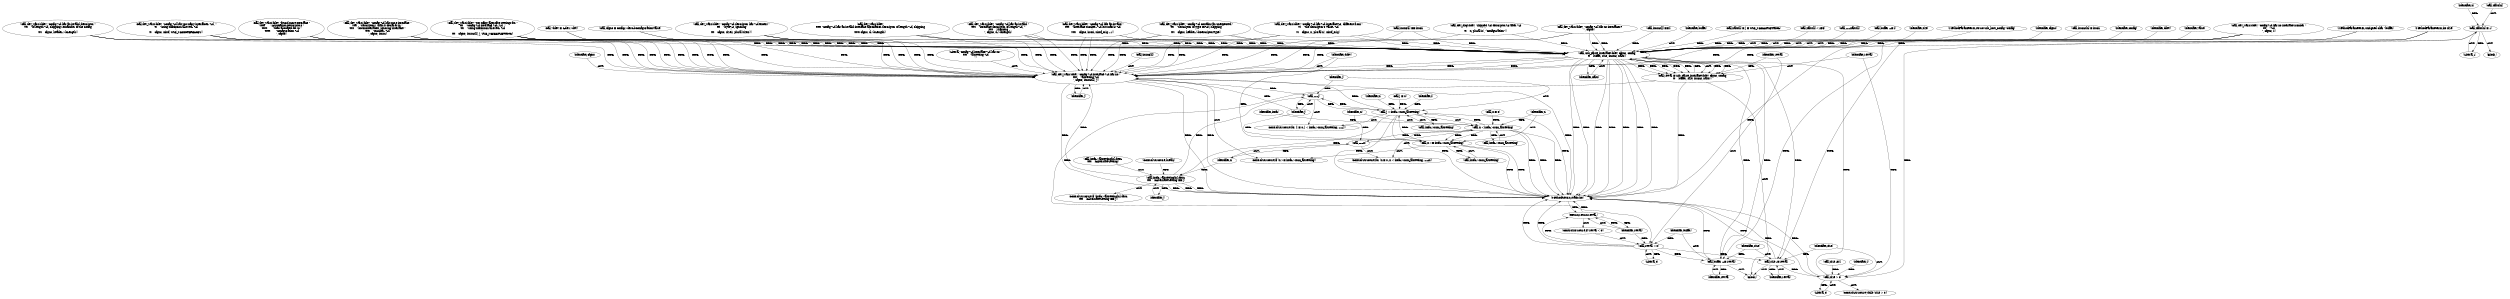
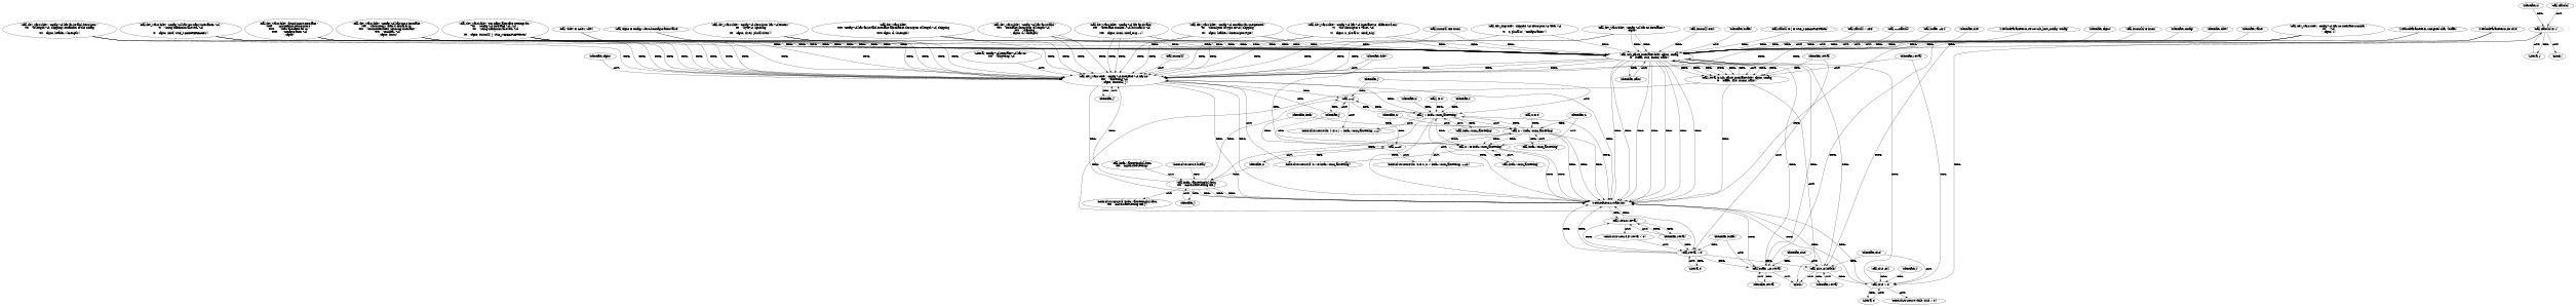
  digraph {
    n1 [label="(Call,nalts[n] = 1)"]
    n2 [label="(Call,usb_parse_interface(ddev, cfgno, config,\n\t\t    buffer, size, inums, nalts))"]
    n3 [label="(Literal,1)"]
    n4 [label="(MethodReturn,static int)"]
    n5 [label="(Block,)"]
    n6 [label="(Call,retval = usb_parse_interface(ddev, cfgno, config,\n\t\t    buffer, size, inums, nalts))"]
    n7 [label="(Call,buffer += retval)"]
-   n8 [label="(Call,size -= retval)"]
+   n8 [label="(Call,size -= header)"]
    n9 [label="(Call,dev_warn(ddev, \"config %d interface %d has no \"\n\t\t\t\t    \"altsetting %d\n\", cfgno, inums[i], j))"]
    n10 [label="(Identifier,nalts)"]
-   n11 [label="(Return,return retval;)"]
+   n11 [label="(Call,return retval;)"]
    n12 [label="(Call,retval < 0)"]
    n13 [label="(Block,)"]
    n14 [label="(Identifier,retval)"]
    n15 [label="(Call,size > 0)"]
    n16 [label="(Identifier,retval)"]
    n17 [label="(Call,++j)"]
    n18 [label="(Identifier,j)"]
    n19 [label="(ControlStructure,if (n >= intfc->num_altsetting))"]
    n20 [label="(Literal,0)"]
    n21 [label="(ControlStructure,if (retval < 0))"]
    n22 [label="(Identifier,retval)"]
    n23 [label="(Literal,0)"]
    n24 [label="(ControlStructure,while (size > 0))"]
    n25 [label="(Call,j < intfc->num_altsetting)"]
    n26 [label="(Identifier,j)"]
    n27 [label="(ControlStructure,for (j = 0; j < intfc->num_altsetting; ++j))"]
    n28 [label="(Call,n < intfc->num_altsetting)"]
    n29 [label="(Call,intfc->altsetting[n].desc.\n\t\t\t\t    bAlternateSetting == j)"]
    n30 [label="(Call,intfc->num_altsetting)"]
    n31 [label="(Call,n >= intfc->num_altsetting)"]
    n32 [label="(Call,++n)"]
    n33 [label="(ControlStructure,for (n = 0; n < intfc->num_altsetting; ++n))"]
    n34 [label="(Call,intfc->num_altsetting)"]
    n35 [label="(Identifier,j)"]
    n36 [label="(ControlStructure,if (intfc->altsetting[n].desc.\n\t\t\t\t    bAlternateSetting == j))"]
    n37 [label="(Identifier,n)"]
    n38 [label="(Call,intfc->num_altsetting)"]
    n39 [label="(Identifier,cfgno)"]
    n40 [label="(Call,intfc->altsetting[n].desc.\n\t\t\t\t    bAlternateSetting)"]
    n41 [label="(MethodParameterIn,int size)"]
    n42 [label="(Identifier,size)"]
    n43 [label="(Call,dev_warn(ddev, \"config %d has an invalid \"\n\t\t\t\t    \"interface number: %d but max is %d\n\",\n\t\t\t\t    cfgno, inum, nintf_orig - 1))"]
    n44 [label="(Call,inums[j] == i)"]
    n45 [label="(Identifier,retval)"]
    n46 [label="(Identifier,buffer)"]
    n47 [label="(Call,dev_warn(ddev, \"config %d has an invalid descriptor \"\n\t\t\t    \"of length %d, skipping remainder of the config\n\",\n\t\t\t    cfgno, header->bLength))"]
    n48 [label="(Identifier,n)"]
    n49 [label="(Call,n = 0)"]
    n50 [label="(Call,dev_warn(ddev, \"config %d has too many interfaces: %d, \"\n\t\t    \"using maximum allowed: %d\n\",\n\t\t    cfgno, nintf, USB_MAXINTERFACES))"]
    n51 [label="(Call,dev_warn(ddev, \"found more Interface \"\n \t\t\t\t\t       \"Association Descriptors \"\n \t\t\t\t\t       \"than allocated for in \"\n \t\t\t\t\t       \"configuration %d\n\", cfgno))"]
    n52 [label="(Call,nalts[i] = j = USB_MAXALTSETTING)"]
    n53 [label="(Call,nalts[i] < 255)"]
    n54 [label="(Call,++nalts[i])"]
    n55 [label="(Call,dev_warn(ddev, \"config %d has more interface \"\n\t\t\t\t    \"descriptors, than it declares in \"\n\t\t\t\t    \"bNumInterfaces, ignoring interface \"\n\t\t\t\t    \"number: %d\n\", cfgno, inum))"]
    n56 [label="(Call,j = 0)"]
    n57 [label="(Call,cfgno = config->desc.bConfigurationValue)"]
    n58 [label="(Call,buffer += i)"]
    n59 [label="(Call,dev_warn(ddev, \"config %d descriptor has %d excess \"\n\t\t\t    \"byte%s, ignoring\n\",\n\t\t\t    cfgno, size2, plural(size2)))"]
    n60 [label="(Call,dev_warn(ddev,\n\t\t\t\t\t \"config %d has an invalid interface association descriptor of length %d, skipping\n\",\n\t\t\t\t\t cfgno, d->bLength))"]
    n61 [label="(Call,nalts[n])"]
    n62 [label="(Identifier,n)"]
    n63 [label="(Identifier,i)"]
    n64 [label="(Call,dev_warn(ddev, \"config %d has an invalid \"\n\t\t\t\t    \"interface descriptor of length %d, \"\n\t\t\t\t    \"skipping\n\", cfgno, d->bLength))"]
    n65 [label="(Call,dev_warn(ddev, \"config %d has no interfaces?\n\", cfgno))"]
    n66 [label="(Call,dev_dbg(ddev, \"skipped %d descriptor%s after %s\n\",\n\t\t    n, plural(n), \"configuration\"))"]
    n67 [label="(Identifier,intfc)"]
    n68 [label="(Identifier,size)"]
    n69 [label="(Call,dev_warn(ddev, \"config %d has %d interface%s, different from \"\n\t\t    \"the descriptor's value: %d\n\",\n\t\t    cfgno, n, plural(n), nintf_orig))"]
    n70 [label="(MethodParameterIn,struct usb_host_config *config)"]
    n71 [label="(Call,dev_warn(ddev, \"config %d contains an unexpected \"\n\t\t\t    \"descriptor of type 0x%X, skipping\n\",\n\t\t\t    cfgno, header->bDescriptorType))"]
    n72 [label="(Identifier,size)"]
    n73 [label="(Call,inums[i] == inum)"]
    n74 [label="(Call,size -= i)"]
    n75 [label="(Identifier,ddev)"]
    n76 [label="(Identifier,cfgno)"]
    n77 [label="(Call,inums[n] = inum)"]
    n78 [label="(Identifier,j)"]
    n79 [label="(Call,inums[i])"]
    n80 [label="(Identifier,buffer)"]
    n81 [label="(MethodParameterIn,unsigned char *buffer)"]
    n82 [label="(Identifier,config)"]
    n83 [label="(Identifier,n)"]
    n84 [label="(Call,dev_warn(ddev, \"config %d has no interface number \"\n\t\t\t    \"%d\n\", cfgno, i))"]
    n85 [label="(Identifier,i)"]
    n86 [label="(Call,dev_warn(ddev, \"too many alternate settings for \"\n\t\t\t    \"config %d interface %d: %d, \"\n\t\t\t    \"using maximum allowed: %d\n\",\n\t\t\t    cfgno, inums[i], j, USB_MAXALTSETTING))"]
    n87 [label="(Call,*ddev = &dev->dev)"]
    n88 [label="(Literal,\"config %d interface %d has no \"\n\t\t\t\t    \"altsetting %d\n\")"]
    n89 [label="(Identifier,ddev)"]
    n90 [label="(Identifier,retval)"]
    n91 [label="(Identifier,n)"]
    n92 [label="(Identifier,value)"]
    n93 [label="(ControlStructure,break;)"]
    n1 -> n2 [label="DDG: "]
    n1 -> n3 [label="CFG: "]
    n1 -> n4 [label="DDG: "]
    n1 -> n5 [label="AST: "]
    n2 -> n4 [label="DDG: "]
    n2 -> n4 [label="DDG: "]
    n2 -> n4 [label="DDG: "]
    n2 -> n4 [label="DDG: "]
    n2 -> n4 [label="DDG: "]
    n2 -> n4 [label="DDG: "]
    n2 -> n4 [label="DDG: "]
    n2 -> n6 [label="AST: "]
    n2 -> n6 [label="DDG: "]
    n2 -> n6 [label="DDG: "]
    n2 -> n6 [label="DDG: "]
    n2 -> n6 [label="DDG: "]
    n2 -> n6 [label="DDG: "]
    n2 -> n6 [label="DDG: "]
    n2 -> n6 [label="DDG: "]
    n2 -> n7 [label="DDG: "]
    n2 -> n8 [label="DDG: "]
    n2 -> n9 [label="DDG: "]
    n2 -> n9 [label="DDG: "]
    n2 -> n9 [label="DDG: "]
    n2 -> n10 [label="CFG: "]
    n3 -> n1 [label="AST: "]
    n4 -> n11 [label="CFG: "]
    n6 -> n2 [label="CFG: "]
    n6 -> n4 [label="DDG: "]
    n6 -> n12 [label="DDG: "]
    n6 -> n13 [label="AST: "]
    n7 -> n2 [label="DDG: "]
    n7 -> n4 [label="DDG: "]
    n7 -> n13 [label="AST: "]
    n7 -> n14 [label="CFG: "]
    n8 -> n4 [label="DDG: "]
    n8 -> n13 [label="AST: "]
    n8 -> n15 [label="DDG: "]
    n8 -> n16 [label="CFG: "]
    n9 -> n4 [label="DDG: "]
    n9 -> n4 [label="DDG: "]
    n9 -> n4 [label="DDG: "]
    n9 -> n4 [label="DDG: "]
    n9 -> n17 [label="DDG: "]
    n9 -> n18 [label="CFG: "]
    n9 -> n19 [label="AST: "]
    n10 -> n2 [label="AST: "]
    n11 -> n4 [label="DDG: "]
    n11 -> n21 [label="AST: "]
    n11 -> n22 [label="CFG: "]
    n12 -> n4 [label="DDG: "]
    n12 -> n4 [label="DDG: "]
    n12 -> n7 [label="DDG: "]
    n12 -> n8 [label="DDG: "]
    n12 -> n11 [label="DDG: "]
    n12 -> n20 [label="CFG: "]
    n14 -> n7 [label="AST: "]
    n15 -> n2 [label="DDG: "]
    n15 -> n4 [label="DDG: "]
    n15 -> n4 [label="DDG: "]
    n15 -> n23 [label="CFG: "]
    n15 -> n24 [label="AST: "]
    n16 -> n8 [label="AST: "]
    n17 -> n25 [label="CFG: "]
    n17 -> n26 [label="CFG: "]
    n17 -> n27 [label="AST: "]
    n18 -> n9 [label="AST: "]
    n20 -> n12 [label="AST: "]
    n21 -> n12 [label="AST: "]
    n22 -> n11 [label="AST: "]
    n22 -> n11 [label="DDG: "]
    n22 -> n12 [label="CFG: "]
    n23 -> n15 [label="AST: "]
    n25 -> n4 [label="DDG: "]
    n25 -> n4 [label="DDG: "]
    n25 -> n4 [label="DDG: "]
    n25 -> n9 [label="DDG: "]
    n25 -> n17 [label="DDG: "]
    n25 -> n27 [label="AST: "]
    n25 -> n28 [label="AST: "]
    n25 -> n29 [label="DDG: "]
    n25 -> n30 [label="CFG: "]
    n26 -> n9 [label="CFG: "]
    n26 -> n17 [label="AST: "]
    n26 -> n31 [label="CFG: "]
    n28 -> n4 [label="DDG: "]
    n28 -> n4 [label="DDG: "]
    n28 -> n4 [label="DDG: "]
    n28 -> n25 [label="DDG: "]
    n28 -> n31 [label="DDG: "]
    n28 -> n31 [label="DDG: "]
-   n28 -> n32 [label="DDG: "]
+   n67 -> n32 [label="DDG: "]
    n28 -> n33 [label="AST: "]
    n28 -> n34 [label="CFG: "]
    n29 -> n4 [label="DDG: "]
    n29 -> n4 [label="DDG: "]
    n29 -> n4 [label="DDG: "]
    n29 -> n9 [label="DDG: "]
    n29 -> n17 [label="DDG: "]
    n29 -> n35 [label="CFG: "]
    n29 -> n36 [label="AST: "]
    n30 -> n25 [label="AST: "]
    n31 -> n4 [label="DDG: "]
    n31 -> n4 [label="DDG: "]
    n31 -> n19 [label="AST: "]
    n31 -> n25 [label="DDG: "]
    n31 -> n38 [label="CFG: "]
    n32 -> n28 [label="DDG: "]
    n32 -> n33 [label="AST: "]
    n32 -> n37 [label="CFG: "]
    n34 -> n28 [label="AST: "]
    n35 -> n29 [label="AST: "]
    n37 -> n29 [label="CFG: "]
    n37 -> n32 [label="AST: "]
    n38 -> n31 [label="AST: "]
    n39 -> n9 [label="AST: "]
    n40 -> n29 [label="AST: "]
    n41 -> n2 [label="DDG: "]
    n41 -> n8 [label="DDG: "]
    n41 -> n15 [label="DDG: "]
    n42 -> n7 [label="CFG: "]
    n42 -> n8 [label="AST: "]
    n43 -> n2 [label="DDG: "]
    n43 -> n2 [label="DDG: "]
    n43 -> n9 [label="DDG: "]
    n43 -> n9 [label="DDG: "]
    n44 -> n2 [label="DDG: "]
    n45 -> n6 [label="CFG: "]
    n45 -> n12 [label="AST: "]
    n46 -> n2 [label="AST: "]
    n47 -> n2 [label="DDG: "]
    n47 -> n2 [label="DDG: "]
    n47 -> n9 [label="DDG: "]
    n47 -> n9 [label="DDG: "]
    n48 -> n1 [label="CFG: "]
    n49 -> n28 [label="DDG: "]
    n50 -> n2 [label="DDG: "]
    n50 -> n2 [label="DDG: "]
    n50 -> n9 [label="DDG: "]
    n50 -> n9 [label="DDG: "]
    n51 -> n2 [label="DDG: "]
    n51 -> n2 [label="DDG: "]
    n51 -> n9 [label="DDG: "]
    n51 -> n9 [label="DDG: "]
    n52 -> n2 [label="DDG: "]
    n53 -> n2 [label="DDG: "]
    n54 -> n2 [label="DDG: "]
    n55 -> n2 [label="DDG: "]
    n55 -> n2 [label="DDG: "]
    n55 -> n9 [label="DDG: "]
    n55 -> n9 [label="DDG: "]
    n56 -> n25 [label="DDG: "]
    n57 -> n2 [label="DDG: "]
    n57 -> n9 [label="DDG: "]
    n58 -> n2 [label="DDG: "]
    n59 -> n2 [label="DDG: "]
    n59 -> n2 [label="DDG: "]
    n59 -> n9 [label="DDG: "]
    n59 -> n9 [label="DDG: "]
    n60 -> n2 [label="DDG: "]
    n60 -> n2 [label="DDG: "]
    n60 -> n9 [label="DDG: "]
    n60 -> n9 [label="DDG: "]
    n61 -> n1 [label="AST: "]
    n62 -> n28 [label="CFG: "]
    n62 -> n31 [label="AST: "]
    n63 -> n25 [label="CFG: "]
    n64 -> n2 [label="DDG: "]
    n64 -> n2 [label="DDG: "]
    n64 -> n9 [label="DDG: "]
    n64 -> n9 [label="DDG: "]
    n65 -> n2 [label="DDG: "]
    n65 -> n2 [label="DDG: "]
    n65 -> n9 [label="DDG: "]
    n65 -> n9 [label="DDG: "]
    n66 -> n2 [label="DDG: "]
    n66 -> n9 [label="DDG: "]
    n67 -> n28 [label="CFG: "]
    n68 -> n2 [label="AST: "]
    n69 -> n2 [label="DDG: "]
    n69 -> n2 [label="DDG: "]
    n69 -> n9 [label="DDG: "]
    n69 -> n9 [label="DDG: "]
    n70 -> n2 [label="DDG: "]
    n71 -> n2 [label="DDG: "]
    n71 -> n2 [label="DDG: "]
    n71 -> n9 [label="DDG: "]
    n71 -> n9 [label="DDG: "]
    n72 -> n8 [label="CFG: "]
    n72 -> n15 [label="AST: "]
    n73 -> n2 [label="DDG: "]
    n73 -> n9 [label="DDG: "]
    n74 -> n15 [label="DDG: "]
    n75 -> n9 [label="AST: "]
    n75 -> n31 [label="CFG: "]
    n76 -> n2 [label="AST: "]
    n77 -> n2 [label="DDG: "]
    n78 -> n17 [label="CFG: "]
    n78 -> n25 [label="AST: "]
    n79 -> n9 [label="AST: "]
    n80 -> n7 [label="AST: "]
    n80 -> n12 [label="CFG: "]
    n81 -> n2 [label="DDG: "]
    n81 -> n7 [label="DDG: "]
    n82 -> n2 [label="AST: "]
    n83 -> n28 [label="AST: "]
    n83 -> n32 [label="CFG: "]
    n84 -> n2 [label="DDG: "]
    n84 -> n2 [label="DDG: "]
    n84 -> n9 [label="DDG: "]
    n84 -> n9 [label="DDG: "]
    n85 -> n15 [label="CFG: "]
    n86 -> n2 [label="DDG: "]
    n86 -> n2 [label="DDG: "]
    n86 -> n2 [label="DDG: "]
    n86 -> n9 [label="DDG: "]
    n86 -> n9 [label="DDG: "]
    n86 -> n9 [label="DDG: "]
    n87 -> n2 [label="DDG: "]
    n87 -> n9 [label="DDG: "]
    n88 -> n9 [label="AST: "]
    n89 -> n2 [label="AST: "]
    n90 -> n6 [label="AST: "]
    n90 -> n15 [label="CFG: "]
    n91 -> n25 [label="CFG: "]
    n92 -> n2 [label="AST: "]
    n93 -> n29 [label="CFG: "]
  }
